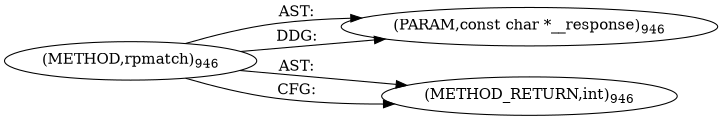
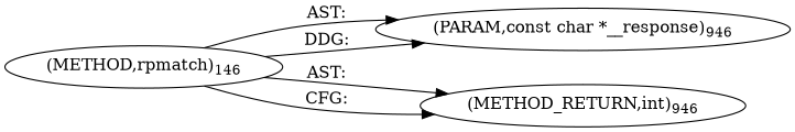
  digraph {
    rankdir=LR
-   n1 [label=<(METHOD,rpmatch)<SUB>946</SUB>>]
+   n1 [label=<(METHOD,rpmatch)<SUB>146</SUB>>]
    n2 [label=<(PARAM,const char *__response)<SUB>946</SUB>>]
    n3 [label=<(METHOD_RETURN,int)<SUB>946</SUB>>]
    n1 -> n2 [label="AST: "]
    n1 -> n2 [label="DDG: "]
    n1 -> n3 [label="AST: "]
    n1 -> n3 [label="CFG: "]
  }
